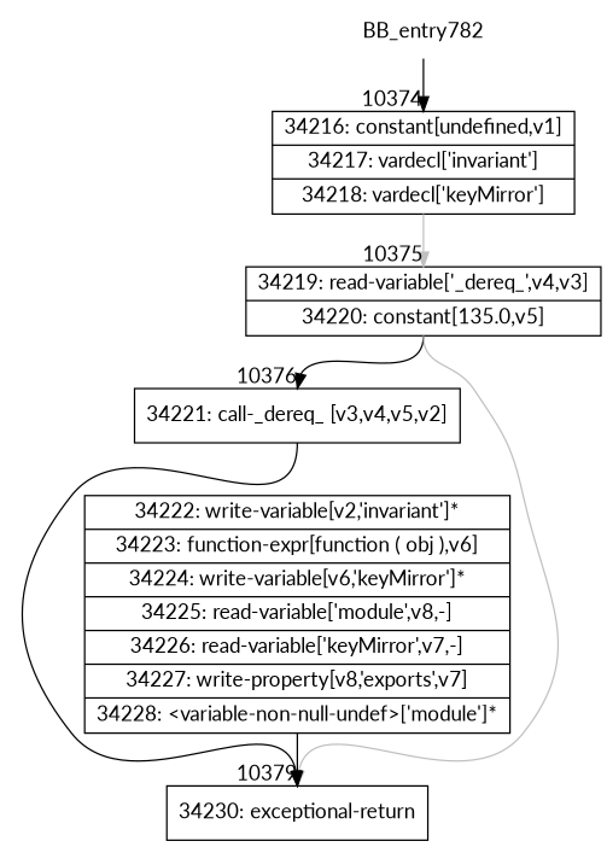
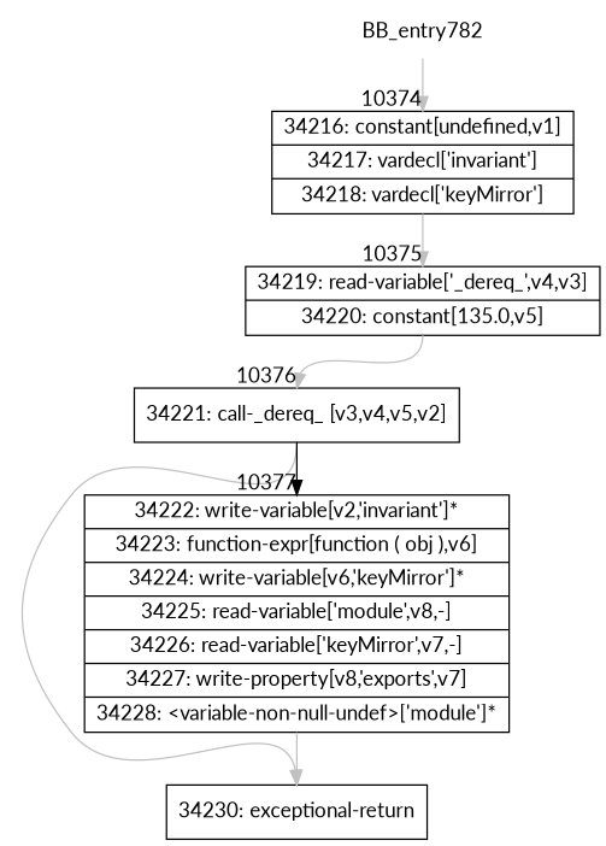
  digraph {
    fontname=Lato
    rankdir=TD
    node [fontname=Lato shape=record]
    edge [fontname=Lato headport=n tailport=s color=gray]
    n1 [label=BB_entry782 shape=none]
    n2 [label="{34216: constant[undefined,v1]|34217: vardecl['invariant']|34218: vardecl['keyMirror']}"]
    n3 [label="{34219: read-variable['_dereq_',v4,v3]|34220: constant[135.0,v5]}"]
    n4 [label="{34221: call-_dereq_ [v3,v4,v5,v2]}"]
    n5 [label="{34230: exceptional-return}"]
    n6 [label="{34222: write-variable[v2,'invariant']*|34223: function-expr[function ( obj ),v6]|34224: write-variable[v6,'keyMirror']*|34225: read-variable['module',v8,-]|34226: read-variable['keyMirror',v7,-]|34227: write-property[v8,'exports',v7]|34228: \<variable-non-null-undef\>['module']*}"]
-   n1 -> n2 [headlabel="    10374" color=""]
+   n1 -> n2 [headlabel="    10374"]
    n2 -> n3 [headlabel="      10375"]
-   n3 -> n4 [headlabel="      10376" color=""]
-   n3 -> n5 [headlabel="      10379"]
-   n4 -> n5 [color=black]
-   n6 -> n5 [color=black]
+   n3 -> n4 [headlabel="      10376"]
+   n4 -> n5
+   n4 -> n6 [headlabel="      10377" color=""]
+   n6 -> n5
  }
